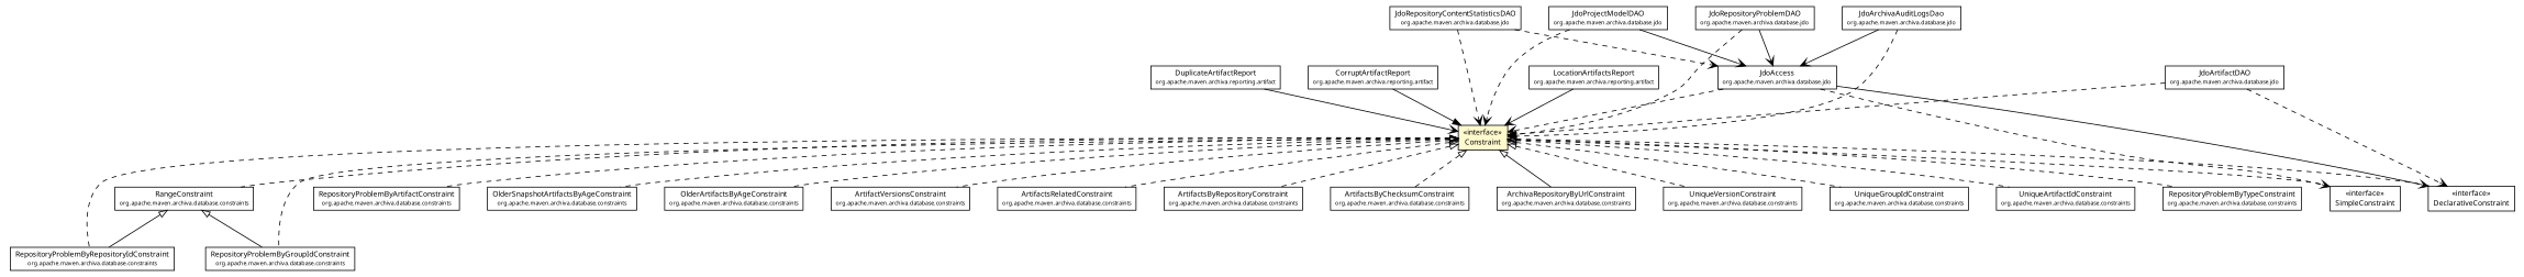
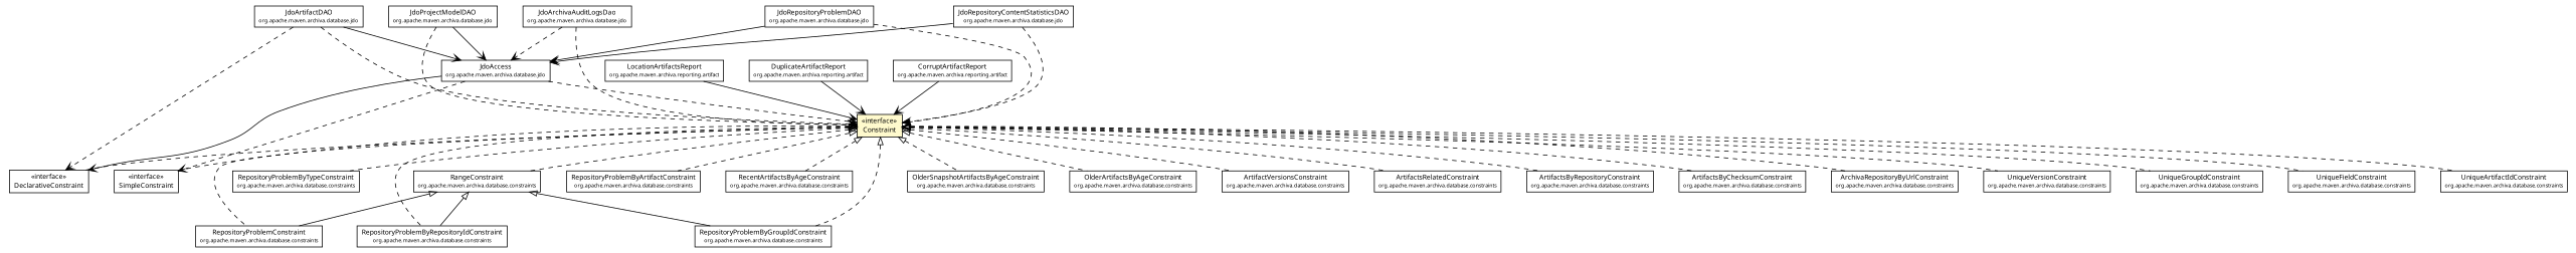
  digraph {
    fontname="Noto Sans"
    node [fontcolor=black fontname="Noto Sans" fontsize=9.0 shape=plaintext]
    edge [arrowtail=empty dir=back fontname="Noto Sans" fontsize=10 headport=p labelfontname=Helvetica labelfontsize=10 style=dashed tailport=p]
    n1 [label=<<table border="0" cellborder="1" cellspacing="0" cellpadding="2" port="p" href="./SimpleConstraint.html"> 		<tr><td><table border="0" cellspacing="0" cellpadding="1"> 			<tr><td> &laquo;interface&raquo; </td></tr> 			<tr><td> SimpleConstraint </td></tr> 		</table></td></tr> 		</table>>]
    n2 [label=<<table border="0" cellborder="1" cellspacing="0" cellpadding="2" port="p" href="./DeclarativeConstraint.html"> 		<tr><td><table border="0" cellspacing="0" cellpadding="1"> 			<tr><td> &laquo;interface&raquo; </td></tr> 			<tr><td> DeclarativeConstraint </td></tr> 		</table></td></tr> 		</table>>]
    n3 [label=<<table border="0" cellborder="1" cellspacing="0" cellpadding="2" port="p" bgcolor="lemonChiffon" href="./Constraint.html"> 		<tr><td><table border="0" cellspacing="0" cellpadding="1"> 			<tr><td> &laquo;interface&raquo; </td></tr> 			<tr><td> Constraint </td></tr> 		</table></td></tr> 		</table>>]
    n4 [label=<<table border="0" cellborder="1" cellspacing="0" cellpadding="2" port="p" href="./constraints/UniqueVersionConstraint.html"> 		<tr><td><table border="0" cellspacing="0" cellpadding="1"> 			<tr><td> UniqueVersionConstraint </td></tr> 			<tr><td><font point-size="7.0"> org.apache.maven.archiva.database.constraints </font></td></tr> 		</table></td></tr> 		</table>>]
    n5 [label=<<table border="0" cellborder="1" cellspacing="0" cellpadding="2" port="p" href="./constraints/UniqueGroupIdConstraint.html"> 		<tr><td><table border="0" cellspacing="0" cellpadding="1"> 			<tr><td> UniqueGroupIdConstraint </td></tr> 			<tr><td><font point-size="7.0"> org.apache.maven.archiva.database.constraints </font></td></tr> 		</table></td></tr> 		</table>>]
+   n6 [label=<<table border="0" cellborder="1" cellspacing="0" cellpadding="2" port="p" href="./constraints/UniqueFieldConstraint.html"> 		<tr><td><table border="0" cellspacing="0" cellpadding="1"> 			<tr><td> UniqueFieldConstraint </td></tr> 			<tr><td><font point-size="7.0"> org.apache.maven.archiva.database.constraints </font></td></tr> 		</table></td></tr> 		</table>>]
    n7 [label=<<table border="0" cellborder="1" cellspacing="0" cellpadding="2" port="p" href="./constraints/UniqueArtifactIdConstraint.html"> 		<tr><td><table border="0" cellspacing="0" cellpadding="1"> 			<tr><td> UniqueArtifactIdConstraint </td></tr> 			<tr><td><font point-size="7.0"> org.apache.maven.archiva.database.constraints </font></td></tr> 		</table></td></tr> 		</table>>]
+   n8 [label=<<table border="0" cellborder="1" cellspacing="0" cellpadding="2" port="p" href="./constraints/RepositoryProblemConstraint.html"> 		<tr><td><table border="0" cellspacing="0" cellpadding="1"> 			<tr><td> RepositoryProblemConstraint </td></tr> 			<tr><td><font point-size="7.0"> org.apache.maven.archiva.database.constraints </font></td></tr> 		</table></td></tr> 		</table>>]
    n9 [label=<<table border="0" cellborder="1" cellspacing="0" cellpadding="2" port="p" href="./constraints/RepositoryProblemByTypeConstraint.html"> 		<tr><td><table border="0" cellspacing="0" cellpadding="1"> 			<tr><td> RepositoryProblemByTypeConstraint </td></tr> 			<tr><td><font point-size="7.0"> org.apache.maven.archiva.database.constraints </font></td></tr> 		</table></td></tr> 		</table>>]
    n10 [label=<<table border="0" cellborder="1" cellspacing="0" cellpadding="2" port="p" href="./constraints/RepositoryProblemByRepositoryIdConstraint.html"> 		<tr><td><table border="0" cellspacing="0" cellpadding="1"> 			<tr><td> RepositoryProblemByRepositoryIdConstraint </td></tr> 			<tr><td><font point-size="7.0"> org.apache.maven.archiva.database.constraints </font></td></tr> 		</table></td></tr> 		</table>>]
    n11 [label=<<table border="0" cellborder="1" cellspacing="0" cellpadding="2" port="p" href="./constraints/RepositoryProblemByGroupIdConstraint.html"> 		<tr><td><table border="0" cellspacing="0" cellpadding="1"> 			<tr><td> RepositoryProblemByGroupIdConstraint </td></tr> 			<tr><td><font point-size="7.0"> org.apache.maven.archiva.database.constraints </font></td></tr> 		</table></td></tr> 		</table>>]
    n12 [label=<<table border="0" cellborder="1" cellspacing="0" cellpadding="2" port="p" href="./constraints/RepositoryProblemByArtifactConstraint.html"> 		<tr><td><table border="0" cellspacing="0" cellpadding="1"> 			<tr><td> RepositoryProblemByArtifactConstraint </td></tr> 			<tr><td><font point-size="7.0"> org.apache.maven.archiva.database.constraints </font></td></tr> 		</table></td></tr> 		</table>>]
+   n13 [label=<<table border="0" cellborder="1" cellspacing="0" cellpadding="2" port="p" href="./constraints/RecentArtifactsByAgeConstraint.html"> 		<tr><td><table border="0" cellspacing="0" cellpadding="1"> 			<tr><td> RecentArtifactsByAgeConstraint </td></tr> 			<tr><td><font point-size="7.0"> org.apache.maven.archiva.database.constraints </font></td></tr> 		</table></td></tr> 		</table>>]
    n14 [label=<<table border="0" cellborder="1" cellspacing="0" cellpadding="2" port="p" href="./constraints/RangeConstraint.html"> 		<tr><td><table border="0" cellspacing="0" cellpadding="1"> 			<tr><td> RangeConstraint </td></tr> 			<tr><td><font point-size="7.0"> org.apache.maven.archiva.database.constraints </font></td></tr> 		</table></td></tr> 		</table>>]
    n15 [label=<<table border="0" cellborder="1" cellspacing="0" cellpadding="2" port="p" href="./constraints/OlderSnapshotArtifactsByAgeConstraint.html"> 		<tr><td><table border="0" cellspacing="0" cellpadding="1"> 			<tr><td> OlderSnapshotArtifactsByAgeConstraint </td></tr> 			<tr><td><font point-size="7.0"> org.apache.maven.archiva.database.constraints </font></td></tr> 		</table></td></tr> 		</table>>]
    n16 [label=<<table border="0" cellborder="1" cellspacing="0" cellpadding="2" port="p" href="./constraints/OlderArtifactsByAgeConstraint.html"> 		<tr><td><table border="0" cellspacing="0" cellpadding="1"> 			<tr><td> OlderArtifactsByAgeConstraint </td></tr> 			<tr><td><font point-size="7.0"> org.apache.maven.archiva.database.constraints </font></td></tr> 		</table></td></tr> 		</table>>]
    n17 [label=<<table border="0" cellborder="1" cellspacing="0" cellpadding="2" port="p" href="./constraints/ArtifactVersionsConstraint.html"> 		<tr><td><table border="0" cellspacing="0" cellpadding="1"> 			<tr><td> ArtifactVersionsConstraint </td></tr> 			<tr><td><font point-size="7.0"> org.apache.maven.archiva.database.constraints </font></td></tr> 		</table></td></tr> 		</table>>]
    n18 [label=<<table border="0" cellborder="1" cellspacing="0" cellpadding="2" port="p" href="./constraints/ArtifactsRelatedConstraint.html"> 		<tr><td><table border="0" cellspacing="0" cellpadding="1"> 			<tr><td> ArtifactsRelatedConstraint </td></tr> 			<tr><td><font point-size="7.0"> org.apache.maven.archiva.database.constraints </font></td></tr> 		</table></td></tr> 		</table>>]
    n19 [label=<<table border="0" cellborder="1" cellspacing="0" cellpadding="2" port="p" href="./constraints/ArtifactsByRepositoryConstraint.html"> 		<tr><td><table border="0" cellspacing="0" cellpadding="1"> 			<tr><td> ArtifactsByRepositoryConstraint </td></tr> 			<tr><td><font point-size="7.0"> org.apache.maven.archiva.database.constraints </font></td></tr> 		</table></td></tr> 		</table>>]
    n20 [label=<<table border="0" cellborder="1" cellspacing="0" cellpadding="2" port="p" href="./constraints/ArtifactsByChecksumConstraint.html"> 		<tr><td><table border="0" cellspacing="0" cellpadding="1"> 			<tr><td> ArtifactsByChecksumConstraint </td></tr> 			<tr><td><font point-size="7.0"> org.apache.maven.archiva.database.constraints </font></td></tr> 		</table></td></tr> 		</table>>]
    n21 [label=<<table border="0" cellborder="1" cellspacing="0" cellpadding="2" port="p" href="./constraints/ArchivaRepositoryByUrlConstraint.html"> 		<tr><td><table border="0" cellspacing="0" cellpadding="1"> 			<tr><td> ArchivaRepositoryByUrlConstraint </td></tr> 			<tr><td><font point-size="7.0"> org.apache.maven.archiva.database.constraints </font></td></tr> 		</table></td></tr> 		</table>>]
    n22 [label=<<table border="0" cellborder="1" cellspacing="0" cellpadding="2" port="p" href="./jdo/JdoRepositoryProblemDAO.html"> 		<tr><td><table border="0" cellspacing="0" cellpadding="1"> 			<tr><td> JdoRepositoryProblemDAO </td></tr> 			<tr><td><font point-size="7.0"> org.apache.maven.archiva.database.jdo </font></td></tr> 		</table></td></tr> 		</table>>]
    n23 [label=<<table border="0" cellborder="1" cellspacing="0" cellpadding="2" port="p" href="./jdo/JdoAccess.html"> 		<tr><td><table border="0" cellspacing="0" cellpadding="1"> 			<tr><td> JdoAccess </td></tr> 			<tr><td><font point-size="7.0"> org.apache.maven.archiva.database.jdo </font></td></tr> 		</table></td></tr> 		</table>>]
    n24 [label=<<table border="0" cellborder="1" cellspacing="0" cellpadding="2" port="p" href="./jdo/JdoRepositoryContentStatisticsDAO.html"> 		<tr><td><table border="0" cellspacing="0" cellpadding="1"> 			<tr><td> JdoRepositoryContentStatisticsDAO </td></tr> 			<tr><td><font point-size="7.0"> org.apache.maven.archiva.database.jdo </font></td></tr> 		</table></td></tr> 		</table>>]
    n25 [label=<<table border="0" cellborder="1" cellspacing="0" cellpadding="2" port="p" href="./jdo/JdoProjectModelDAO.html"> 		<tr><td><table border="0" cellspacing="0" cellpadding="1"> 			<tr><td> JdoProjectModelDAO </td></tr> 			<tr><td><font point-size="7.0"> org.apache.maven.archiva.database.jdo </font></td></tr> 		</table></td></tr> 		</table>>]
    n26 [label=<<table border="0" cellborder="1" cellspacing="0" cellpadding="2" port="p" href="./jdo/JdoArtifactDAO.html"> 		<tr><td><table border="0" cellspacing="0" cellpadding="1"> 			<tr><td> JdoArtifactDAO </td></tr> 			<tr><td><font point-size="7.0"> org.apache.maven.archiva.database.jdo </font></td></tr> 		</table></td></tr> 		</table>>]
    n27 [label=<<table border="0" cellborder="1" cellspacing="0" cellpadding="2" port="p" href="./jdo/JdoArchivaAuditLogsDao.html"> 		<tr><td><table border="0" cellspacing="0" cellpadding="1"> 			<tr><td> JdoArchivaAuditLogsDao </td></tr> 			<tr><td><font point-size="7.0"> org.apache.maven.archiva.database.jdo </font></td></tr> 		</table></td></tr> 		</table>>]
    n28 [label=<<table border="0" cellborder="1" cellspacing="0" cellpadding="2" port="p" href="../reporting/artifact/LocationArtifactsReport.html"> 		<tr><td><table border="0" cellspacing="0" cellpadding="1"> 			<tr><td> LocationArtifactsReport </td></tr> 			<tr><td><font point-size="7.0"> org.apache.maven.archiva.reporting.artifact </font></td></tr> 		</table></td></tr> 		</table>>]
    n29 [label=<<table border="0" cellborder="1" cellspacing="0" cellpadding="2" port="p" href="../reporting/artifact/DuplicateArtifactReport.html"> 		<tr><td><table border="0" cellspacing="0" cellpadding="1"> 			<tr><td> DuplicateArtifactReport </td></tr> 			<tr><td><font point-size="7.0"> org.apache.maven.archiva.reporting.artifact </font></td></tr> 		</table></td></tr> 		</table>>]
    n30 [label=<<table border="0" cellborder="1" cellspacing="0" cellpadding="2" port="p" href="../reporting/artifact/CorruptArtifactReport.html"> 		<tr><td><table border="0" cellspacing="0" cellpadding="1"> 			<tr><td> CorruptArtifactReport </td></tr> 			<tr><td><font point-size="7.0"> org.apache.maven.archiva.reporting.artifact </font></td></tr> 		</table></td></tr> 		</table>>]
    n3 -> n1
    n3 -> n2
    n3 -> n4
    n3 -> n5
+   n3 -> n6
    n3 -> n7
+   n3 -> n8
    n3 -> n9
    n3 -> n10
    n3 -> n11
    n3 -> n12
+   n3 -> n13
    n3 -> n14
    n3 -> n15
    n3 -> n16
    n3 -> n17
    n3 -> n18
    n3 -> n19
    n3 -> n20
-   n3 -> n21 [style=solid]
+   n3 -> n21
+   n14 -> n8 [style=""]
    n14 -> n10 [style=""]
    n14 -> n11 [style=""]
    n22 -> n3 [arrowhead=normal color=black fontcolor=black fontsize=10.0 arrowtail="" dir=""]
    n22 -> n23 [arrowhead=open color=black fontcolor=black fontsize=10.0 arrowtail="" dir="" style=""]
    n23 -> n1 [arrowhead=open color=black fontcolor=black fontsize=10.0 arrowtail="" dir=""]
    n23 -> n2 [arrowhead=open color=black fontcolor=black fontsize=10.0 style=solid arrowtail="" dir=""]
    n23 -> n3 [arrowhead=open color=black fontcolor=black fontsize=10.0 arrowtail="" dir=""]
    n24 -> n3 [arrowhead=open color=black fontcolor=black fontsize=10.0 arrowtail="" dir=""]
-   n24 -> n23 [arrowhead=open color=black fontcolor=black fontsize=10.0 arrowtail="" dir=""]
+   n24 -> n23 [arrowhead=open color=black fontcolor=black fontsize=10.0 arrowtail="" dir="" style=""]
    n25 -> n3 [arrowhead=open color=black fontcolor=black fontsize=10.0 arrowtail="" dir=""]
    n25 -> n23 [arrowhead=open color=black fontcolor=black fontsize=10.0 arrowtail="" dir="" style=""]
    n26 -> n2 [arrowhead=open color=black fontcolor=black fontsize=10.0 arrowtail="" dir=""]
-   n26 -> n3 [arrowhead=normal color=black fontcolor=black fontsize=10.0 arrowtail="" dir=""]
+   n26 -> n3 [arrowhead=open color=black fontcolor=black fontsize=10.0 arrowtail="" dir=""]
+   n26 -> n23 [arrowhead=open color=black fontcolor=black fontsize=10.0 arrowtail="" dir="" style=""]
    n27 -> n3 [arrowhead=open color=black fontcolor=black fontsize=10.0 arrowtail="" dir=""]
-   n27 -> n23 [arrowhead=open color=black fontcolor=black fontsize=10.0 arrowtail="" dir="" style=""]
+   n27 -> n23 [arrowhead=open color=black fontcolor=black fontsize=10.0 arrowtail="" dir=""]
    n28 -> n3 [arrowhead=open color=black fontcolor=black fontsize=10.0 arrowtail="" dir="" style=""]
    n29 -> n3 [arrowhead=open color=black fontcolor=black fontsize=10.0 arrowtail="" dir="" style=""]
-   n30 -> n3 [arrowhead=normal color=black fontcolor=black fontsize=10.0 arrowtail="" dir="" style=""]
+   n30 -> n3 [arrowhead=open color=black fontcolor=black fontsize=10.0 arrowtail="" dir="" style=""]
  }
